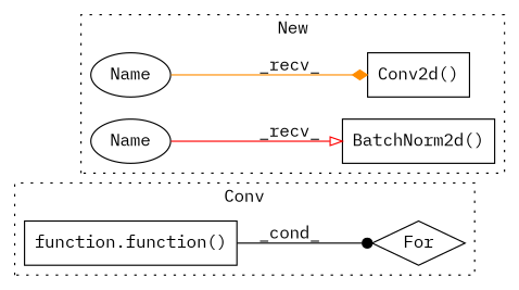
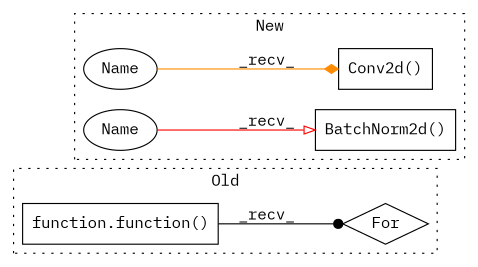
  digraph {
    fontname="IBM Plex Mono"
    rankdir=LR
    node [a=75 fontname="IBM Plex Mono" l=2 shape=box]
    edge [fontname="IBM Plex Mono"]
    n1 [l="6,1" label="function.function()" s="6277,6297"]
    n2 [a=107 l="4,14" label=For s="6268,6298" shape=diamond]
    n3 [l="15,1" label="BatchNorm2d()" s="2757,2775"]
    n4 [l="10,49" label="Conv2d()" s="2307,2325"]
    n5 [a=87 label=Name s=2307 shape=ellipse]
    n6 [a=87 label=Name s=2757 shape=ellipse]
    subgraph cluster_1 {
-     label=Conv
+     label=Old
      style=dotted
      n1
      n2
    }
    subgraph cluster_2 {
      label=New
      style=dotted
      n3
      n4
      n5
      n6
    }
-   n1 -> n2 [arrowhead=dot color=black label=_cond_]
+   n1 -> n2 [arrowhead=dot color=black label=_recv_]
    n5 -> n4 [arrowhead=diamond color=darkorange label=_recv_]
    n6 -> n3 [arrowhead=onormal color=red label=_recv_]
  }
